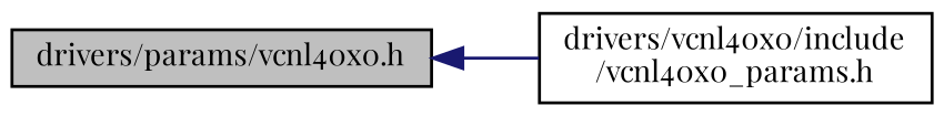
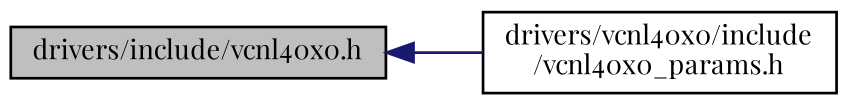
  digraph {
    rankdir=LR
    fontname="Playfair Display"
    node [color=black fontname="Playfair Display" fontsize=10 shape=record style=filled]
-   n1 [fillcolor=grey75 fontcolor=black height=0.2 label="drivers/params/vcnl40x0.h" width=0.4]
+   n1 [fillcolor=grey75 fontcolor=black height=0.2 label="drivers/include/vcnl40x0.h" width=0.4]
    n2 [fillcolor=white height=0.2 label="drivers/vcnl40x0/include\l/vcnl40x0_params.h" width=0.4]
    n1 -> n2 [color=midnightblue dir=back fontname="Playfair Display" fontsize=10 labelfontname=Helvetica labelfontsize=10 style=solid]
  }
